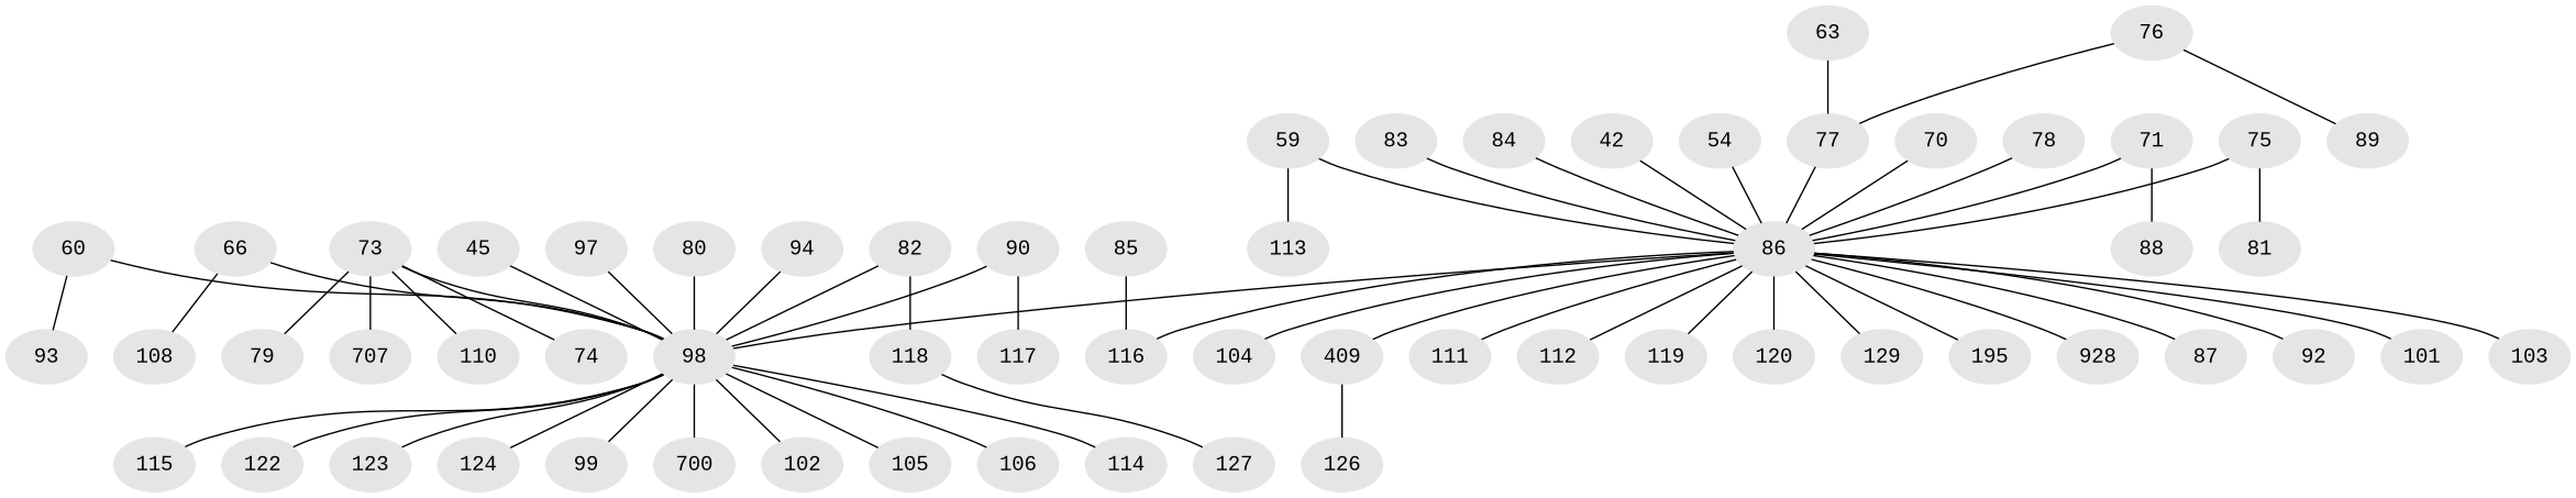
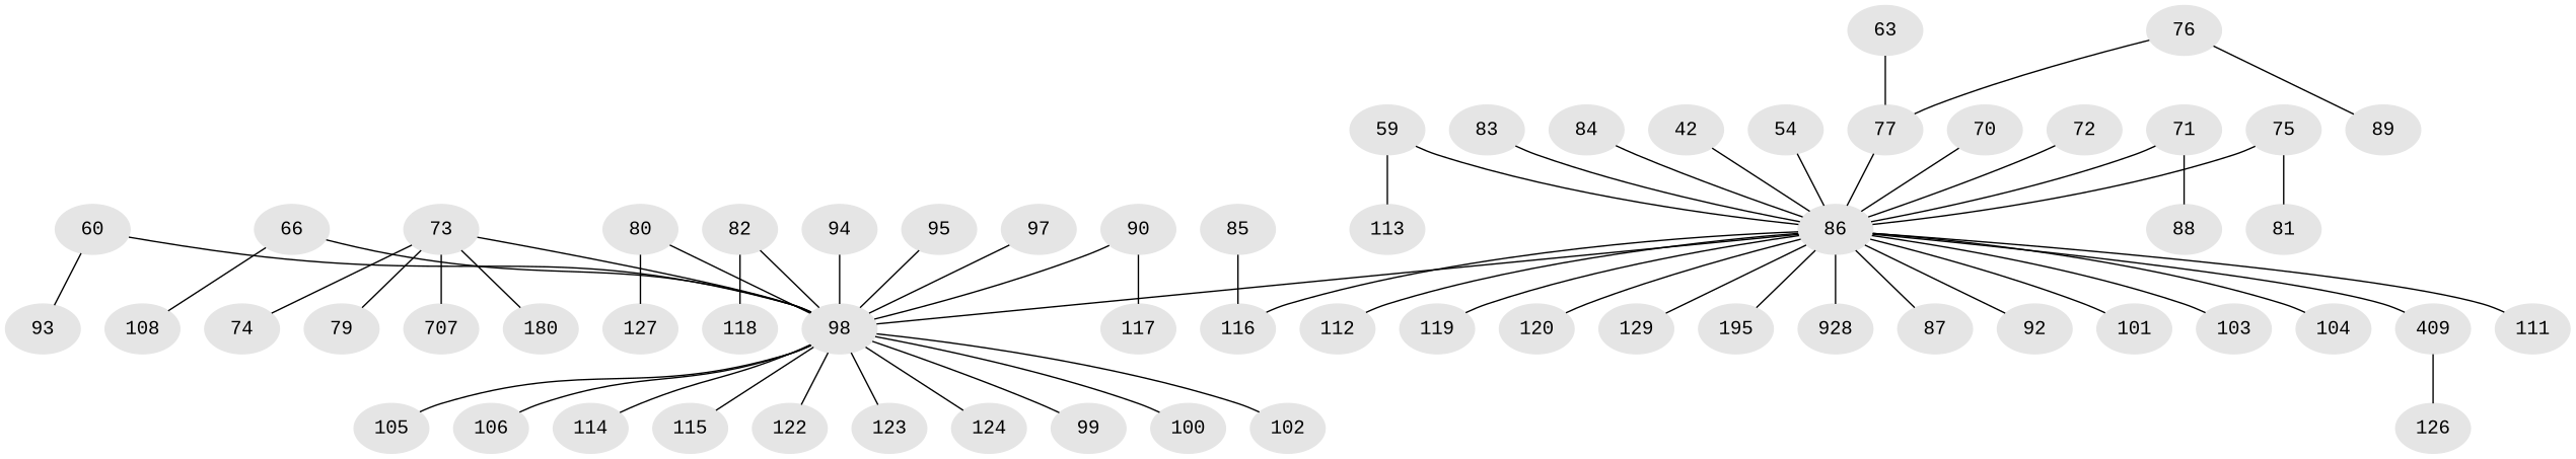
  graph {
    fontname="Liberation Mono"
    node [color=gray90 fontname="Liberation Mono" style=filled]
    edge [fontname="Liberation Mono"]
    86 [super="+34+48+50+55+49+32+22+23+52+40+65+56"]
    98 [super="+16+67+64+46+45+72+43+35+61+53+47+69"]
    116 [super="+62"]
    87
    92
    101
    103
    104
    n9 [label=409]
    111
    112
    119
    120
    n14 [label=129]
    n15 [label=195]
    n16 [label=928]
    42
    54
    59
    113
    60
    93
    99
-   100 [label=700]
+   100
    102
    105
    106
    114
    115
    122
    123
    124
    63
    77
    66 [super="+51"]
    108
    70
    71
    88
    73 [super="+28+30+41"]
    74
    79
    n43 [label=707]
-   110
+   110 [label=180]
    75
    81
    76
    89
-   78
+   78 [label=72]
    80
    127
    82 [super="+68"]
    118
    83
    84
    85
    126
    90
    117
    94
-   95 [label=45]
+   95
    97
    86 -- 98
    86 -- 116
    86 -- 87
    86 -- 92
    86 -- 101
    86 -- 103
    86 -- 104
    86 -- n9
    86 -- 111
    86 -- 112
    86 -- 119
    86 -- 120
    86 -- n14
    86 -- n15
    86 -- n16
    98 -- 99
    98 -- 100
    98 -- 102
    98 -- 105
    98 -- 106
    98 -- 114
    98 -- 115
    98 -- 122
    98 -- 123
    98 -- 124
    n9 -- 126
    42 -- 86
    54 -- 86
    59 -- 86
    59 -- 113
    60 -- 98
    60 -- 93
    63 -- 77
    77 -- 86
    66 -- 98
    66 -- 108
    70 -- 86
    71 -- 86
    71 -- 88
    73 -- 98
    73 -- 74
    73 -- 79
    73 -- n43
    73 -- 110
    75 -- 86
    75 -- 81
    76 -- 77
    76 -- 89
    78 -- 86
    80 -- 98
-   118 -- 127
+   80 -- 127
    82 -- 98
    82 -- 118
    83 -- 86
    84 -- 86
    85 -- 116
    90 -- 98
    90 -- 117
    94 -- 98
    95 -- 98
    97 -- 98
  }
